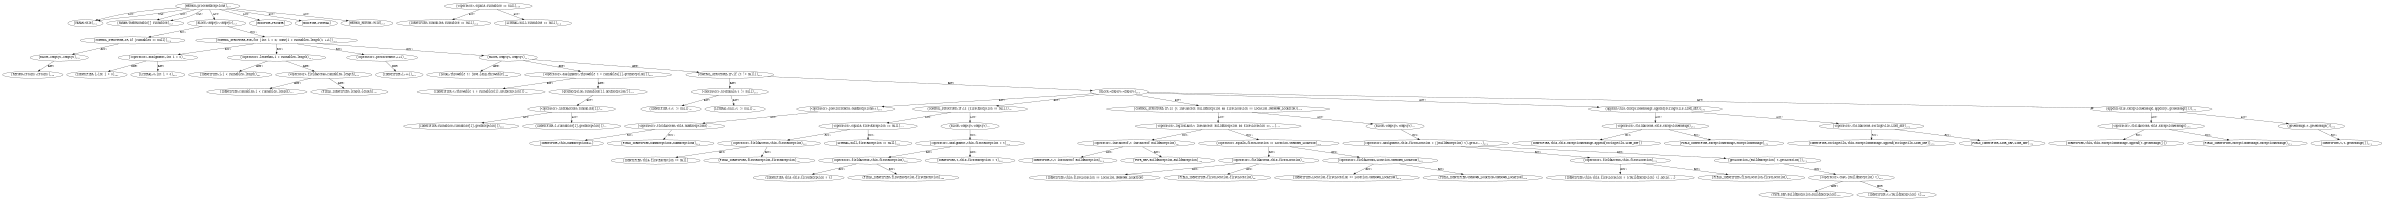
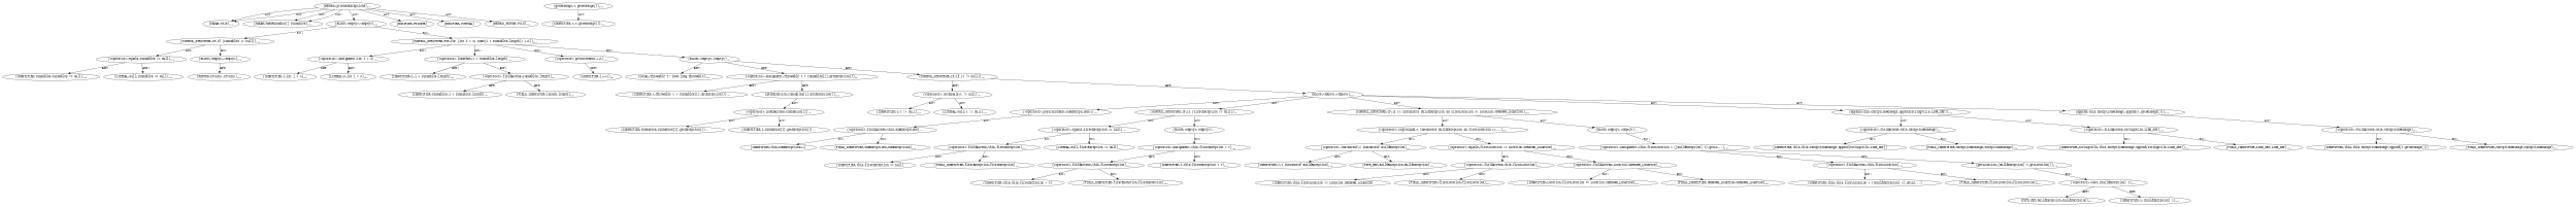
  digraph {
    fontname="Courier Prime"
    node [fontname="Courier Prime"]
    edge [fontname="Courier Prime"]
    n1 [label=<(METHOD,processExceptions)<SUB>257</SUB>>]
    n2 [label=<(PARAM,this)<SUB>251</SUB>>]
    n3 [label=<(PARAM,TaskRunnable[] runnables)<SUB>257</SUB>>]
    n4 [label=<(BLOCK,&lt;empty&gt;,&lt;empty&gt;)<SUB>257</SUB>>]
    n5 [label=<(MODIFIER,PRIVATE)>]
    n6 [label=<(MODIFIER,VIRTUAL)>]
    n7 [label=<(METHOD_RETURN,void)<SUB>257</SUB>>]
    n8 [label=<(CONTROL_STRUCTURE,IF,if (runnables == null))<SUB>258</SUB>>]
    n9 [label=<(CONTROL_STRUCTURE,FOR,for (int i = 0; Some(i &lt; runnables.length); ++i))<SUB>261</SUB>>]
    n10 [label=<(&lt;operator&gt;.equals,runnables == null)<SUB>258</SUB>>]
    n11 [label=<(BLOCK,&lt;empty&gt;,&lt;empty&gt;)<SUB>258</SUB>>]
    n12 [label=<(&lt;operator&gt;.assignment,int i = 0)<SUB>261</SUB>>]
    n13 [label=<(&lt;operator&gt;.lessThan,i &lt; runnables.length)<SUB>261</SUB>>]
    n14 [label=<(&lt;operator&gt;.preIncrement,++i)<SUB>261</SUB>>]
    n15 [label=<(BLOCK,&lt;empty&gt;,&lt;empty&gt;)<SUB>261</SUB>>]
    n16 [label=<(IDENTIFIER,runnables,runnables == null)<SUB>258</SUB>>]
    n17 [label=<(LITERAL,null,runnables == null)<SUB>258</SUB>>]
    n18 [label=<(RETURN,return;,return;)<SUB>259</SUB>>]
    n19 [label=<(IDENTIFIER,i,int i = 0)<SUB>261</SUB>>]
    n20 [label=<(LITERAL,0,int i = 0)<SUB>261</SUB>>]
    n21 [label=<(IDENTIFIER,i,i &lt; runnables.length)<SUB>261</SUB>>]
    n22 [label=<(&lt;operator&gt;.fieldAccess,runnables.length)<SUB>261</SUB>>]
    n23 [label=<(IDENTIFIER,i,++i)<SUB>261</SUB>>]
    n24 [label=<(LOCAL,Throwable t: java.lang.Throwable)<SUB>262</SUB>>]
    n25 [label=<(&lt;operator&gt;.assignment,Throwable t = runnables[i].getException())<SUB>262</SUB>>]
    n26 [label=<(CONTROL_STRUCTURE,IF,if (t != null))<SUB>263</SUB>>]
    n27 [label=<(IDENTIFIER,runnables,i &lt; runnables.length)<SUB>261</SUB>>]
    n28 [label=<(FIELD_IDENTIFIER,length,length)<SUB>261</SUB>>]
    n29 [label=<(IDENTIFIER,t,Throwable t = runnables[i].getException())<SUB>262</SUB>>]
    n30 [label=<(getException,runnables[i].getException())<SUB>262</SUB>>]
    n31 [label=<(&lt;operator&gt;.notEquals,t != null)<SUB>263</SUB>>]
    n32 [label=<(BLOCK,&lt;empty&gt;,&lt;empty&gt;)<SUB>263</SUB>>]
    n33 [label=<(&lt;operator&gt;.indexAccess,runnables[i])<SUB>262</SUB>>]
    n34 [label=<(IDENTIFIER,runnables,runnables[i].getException())<SUB>262</SUB>>]
    n35 [label=<(IDENTIFIER,i,runnables[i].getException())<SUB>262</SUB>>]
    n36 [label=<(IDENTIFIER,t,t != null)<SUB>263</SUB>>]
    n37 [label=<(LITERAL,null,t != null)<SUB>263</SUB>>]
    n38 [label=<(&lt;operator&gt;.postIncrement,numExceptions++)<SUB>264</SUB>>]
    n39 [label=<(CONTROL_STRUCTURE,IF,if (firstException == null))<SUB>265</SUB>>]
    n40 [label=<(CONTROL_STRUCTURE,IF,if (t instanceof BuildException &amp;&amp; firstLocation == Location.UNKNOWN_LOCATION))<SUB>268</SUB>>]
    n41 [label=<(append,this.exceptionMessage.append(StringUtils.LINE_SEP))<SUB>272</SUB>>]
    n42 [label=<(append,this.exceptionMessage.append(t.getMessage()))<SUB>273</SUB>>]
    n43 [label=<(&lt;operator&gt;.fieldAccess,this.numExceptions)<SUB>264</SUB>>]
    n44 [label=<(&lt;operator&gt;.equals,firstException == null)<SUB>265</SUB>>]
    n45 [label=<(BLOCK,&lt;empty&gt;,&lt;empty&gt;)<SUB>265</SUB>>]
    n46 [label=<(&lt;operator&gt;.logicalAnd,t instanceof BuildException &amp;&amp; firstLocation ==...)<SUB>268</SUB>>]
    n47 [label=<(BLOCK,&lt;empty&gt;,&lt;empty&gt;)<SUB>269</SUB>>]
    n48 [label=<(&lt;operator&gt;.fieldAccess,this.exceptionMessage)<SUB>272</SUB>>]
    n49 [label=<(&lt;operator&gt;.fieldAccess,StringUtils.LINE_SEP)<SUB>272</SUB>>]
    n50 [label=<(&lt;operator&gt;.fieldAccess,this.exceptionMessage)<SUB>273</SUB>>]
    n51 [label=<(getMessage,t.getMessage())<SUB>273</SUB>>]
    n52 [label=<(IDENTIFIER,this,numExceptions++)>]
    n53 [label=<(FIELD_IDENTIFIER,numExceptions,numExceptions)<SUB>264</SUB>>]
    n54 [label=<(&lt;operator&gt;.fieldAccess,this.firstException)<SUB>265</SUB>>]
    n55 [label=<(LITERAL,null,firstException == null)<SUB>265</SUB>>]
    n56 [label=<(&lt;operator&gt;.assignment,this.firstException = t)<SUB>266</SUB>>]
    n57 [label=<(IDENTIFIER,this,firstException == null)>]
    n58 [label=<(FIELD_IDENTIFIER,firstException,firstException)<SUB>265</SUB>>]
    n59 [label=<(&lt;operator&gt;.fieldAccess,this.firstException)<SUB>266</SUB>>]
    n60 [label=<(IDENTIFIER,t,this.firstException = t)<SUB>266</SUB>>]
    n61 [label=<(IDENTIFIER,this,this.firstException = t)>]
    n62 [label=<(FIELD_IDENTIFIER,firstException,firstException)<SUB>266</SUB>>]
    n63 [label=<(&lt;operator&gt;.instanceOf,t instanceof BuildException)<SUB>268</SUB>>]
    n64 [label=<(&lt;operator&gt;.equals,firstLocation == Location.UNKNOWN_LOCATION)<SUB>269</SUB>>]
    n65 [label=<(&lt;operator&gt;.assignment,this.firstLocation = ((BuildException) t).getLo...)<SUB>270</SUB>>]
    n66 [label=<(IDENTIFIER,t,t instanceof BuildException)<SUB>268</SUB>>]
    n67 [label=<(TYPE_REF,BuildException,BuildException)<SUB>268</SUB>>]
    n68 [label=<(&lt;operator&gt;.fieldAccess,this.firstLocation)<SUB>269</SUB>>]
    n69 [label=<(&lt;operator&gt;.fieldAccess,Location.UNKNOWN_LOCATION)<SUB>269</SUB>>]
    n70 [label=<(IDENTIFIER,this,firstLocation == Location.UNKNOWN_LOCATION)>]
    n71 [label=<(FIELD_IDENTIFIER,firstLocation,firstLocation)<SUB>269</SUB>>]
    n72 [label=<(IDENTIFIER,Location,firstLocation == Location.UNKNOWN_LOCATION)<SUB>269</SUB>>]
    n73 [label=<(FIELD_IDENTIFIER,UNKNOWN_LOCATION,UNKNOWN_LOCATION)<SUB>269</SUB>>]
    n74 [label=<(&lt;operator&gt;.fieldAccess,this.firstLocation)<SUB>270</SUB>>]
    n75 [label=<(getLocation,(BuildException) t.getLocation())<SUB>270</SUB>>]
    n76 [label=<(IDENTIFIER,this,this.firstLocation = ((BuildException) t).getLo...)>]
    n77 [label=<(FIELD_IDENTIFIER,firstLocation,firstLocation)<SUB>270</SUB>>]
    n78 [label=<(&lt;operator&gt;.cast,(BuildException) t)<SUB>270</SUB>>]
    n79 [label=<(TYPE_REF,BuildException,BuildException)<SUB>270</SUB>>]
    n80 [label=<(IDENTIFIER,t,(BuildException) t)<SUB>270</SUB>>]
    n81 [label=<(IDENTIFIER,this,this.exceptionMessage.append(StringUtils.LINE_SEP))>]
    n82 [label=<(FIELD_IDENTIFIER,exceptionMessage,exceptionMessage)<SUB>272</SUB>>]
    n83 [label=<(IDENTIFIER,StringUtils,this.exceptionMessage.append(StringUtils.LINE_SEP))<SUB>272</SUB>>]
    n84 [label=<(FIELD_IDENTIFIER,LINE_SEP,LINE_SEP)<SUB>772</SUB>>]
    n85 [label=<(IDENTIFIER,this,this.exceptionMessage.append(t.getMessage()))>]
    n86 [label=<(FIELD_IDENTIFIER,exceptionMessage,exceptionMessage)<SUB>273</SUB>>]
    n87 [label=<(IDENTIFIER,t,t.getMessage())<SUB>273</SUB>>]
    n1 -> n2 [label="AST: "]
    n1 -> n2 [label="DDG: "]
    n1 -> n3 [label="AST: "]
    n1 -> n3 [label="DDG: "]
    n1 -> n4 [label="AST: "]
    n1 -> n5 [label="AST: "]
    n1 -> n6 [label="AST: "]
    n1 -> n7 [label="AST: "]
    n4 -> n8 [label="AST: "]
    n4 -> n9 [label="AST: "]
+   n8 -> n10 [label="AST: "]
    n8 -> n11 [label="AST: "]
    n9 -> n12 [label="AST: "]
    n9 -> n13 [label="AST: "]
    n9 -> n14 [label="AST: "]
    n9 -> n15 [label="AST: "]
    n10 -> n16 [label="AST: "]
    n10 -> n17 [label="AST: "]
    n11 -> n18 [label="AST: "]
    n12 -> n19 [label="DDG: "]
    n12 -> n20 [label="AST: "]
    n13 -> n21 [label="AST: "]
    n13 -> n22 [label="AST: "]
    n14 -> n23 [label="DDG: "]
    n15 -> n24 [label="AST: "]
    n15 -> n25 [label="AST: "]
    n15 -> n26 [label="AST: "]
    n22 -> n27 [label="AST: "]
    n22 -> n28 [label="AST: "]
    n25 -> n29 [label="AST: "]
    n25 -> n30 [label="AST: "]
    n26 -> n31 [label="AST: "]
    n26 -> n32 [label="AST: "]
    n30 -> n33 [label="AST: "]
    n31 -> n36 [label="AST: "]
    n31 -> n37 [label="AST: "]
    n32 -> n38 [label="AST: "]
    n32 -> n39 [label="AST: "]
    n32 -> n40 [label="AST: "]
    n32 -> n41 [label="AST: "]
    n32 -> n42 [label="AST: "]
    n33 -> n34 [label="AST: "]
    n33 -> n35 [label="AST: "]
    n38 -> n43 [label="AST: "]
    n39 -> n44 [label="AST: "]
    n39 -> n45 [label="AST: "]
    n40 -> n46 [label="AST: "]
    n40 -> n47 [label="AST: "]
    n41 -> n48 [label="AST: "]
    n41 -> n49 [label="AST: "]
    n42 -> n50 [label="AST: "]
-   n42 -> n51 [label="AST: "]
    n43 -> n52 [label="AST: "]
    n43 -> n53 [label="AST: "]
    n44 -> n54 [label="AST: "]
    n44 -> n55 [label="AST: "]
    n45 -> n56 [label="AST: "]
    n46 -> n63 [label="AST: "]
    n46 -> n64 [label="AST: "]
    n47 -> n65 [label="AST: "]
    n48 -> n81 [label="AST: "]
    n48 -> n82 [label="AST: "]
    n49 -> n83 [label="AST: "]
    n49 -> n84 [label="AST: "]
    n50 -> n85 [label="AST: "]
    n50 -> n86 [label="AST: "]
    n51 -> n87 [label="AST: "]
    n54 -> n57 [label="AST: "]
    n54 -> n58 [label="AST: "]
    n56 -> n59 [label="AST: "]
    n56 -> n60 [label="AST: "]
    n59 -> n61 [label="AST: "]
    n59 -> n62 [label="AST: "]
    n63 -> n66 [label="AST: "]
    n63 -> n67 [label="AST: "]
    n64 -> n68 [label="AST: "]
    n64 -> n69 [label="AST: "]
    n65 -> n74 [label="AST: "]
    n65 -> n75 [label="AST: "]
    n68 -> n70 [label="AST: "]
    n68 -> n71 [label="AST: "]
    n69 -> n72 [label="AST: "]
    n69 -> n73 [label="AST: "]
    n74 -> n76 [label="AST: "]
    n74 -> n77 [label="AST: "]
    n75 -> n78 [label="AST: "]
    n78 -> n79 [label="AST: "]
    n78 -> n80 [label="DDG: "]
  }
